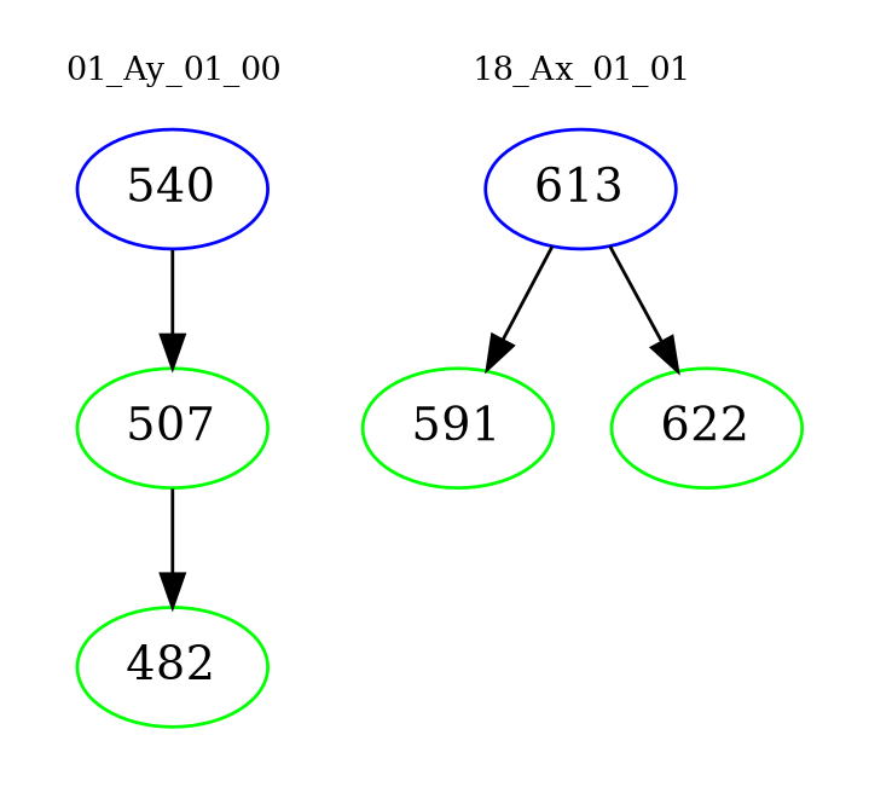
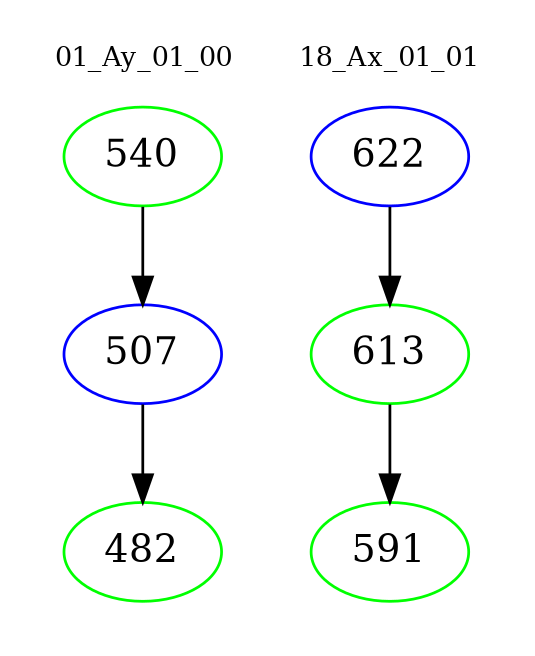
  digraph {
    fontname="DejaVu Serif"
    node [color=blue fontname="DejaVu Serif"]
    edge [color=black fontname="DejaVu Serif"]
-   n1 [color=green label=507]
+   n1 [label=507]
    n2 [color=green label=482]
-   n3 [label=540]
-   n4 [label=613]
+   n3 [color=green label=540]
+   n4 [color=green label=613]
    n5 [color=green label=591]
-   n6 [color=green label=622]
+   n6 [label=622]
    subgraph cluster_1 {
      color=white
      fontsize=10
      label="01_Ay_01_00"
      n1
      n2
      n3
    }
    subgraph cluster_2 {
      color=white
      fontsize=10
      label="18_Ax_01_01"
      n4
      n5
      n6
    }
    n1 -> n2
    n3 -> n1
    n4 -> n5
-   n4 -> n6
+   n6 -> n4
  }
